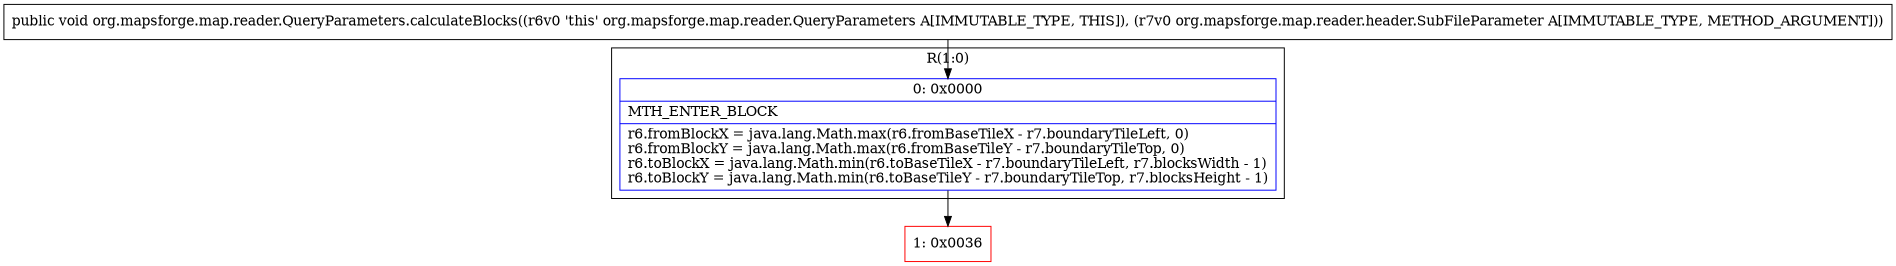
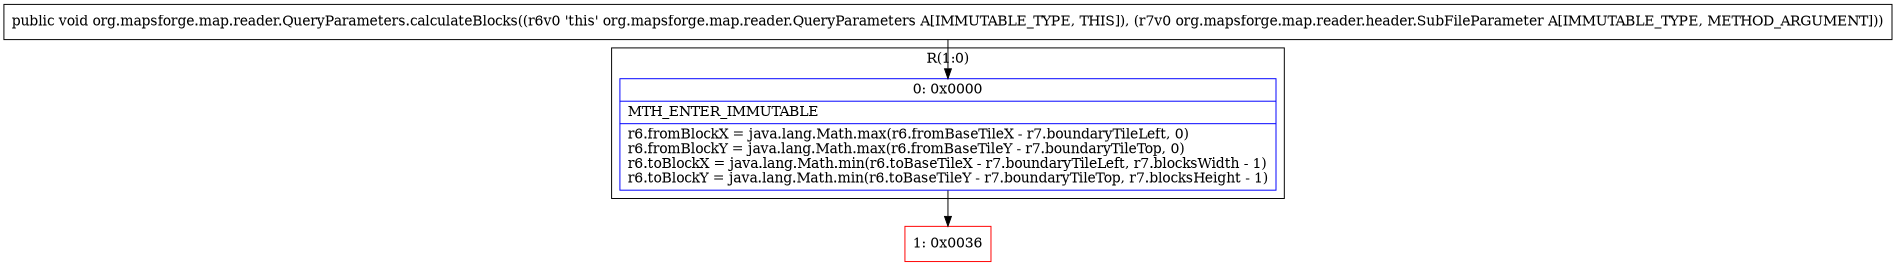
  digraph {
    node [shape=record]
-   n1 [color=blue label="{0\:\ 0x0000|MTH_ENTER_BLOCK\l|r6.fromBlockX = java.lang.Math.max(r6.fromBaseTileX \- r7.boundaryTileLeft, 0)\lr6.fromBlockY = java.lang.Math.max(r6.fromBaseTileY \- r7.boundaryTileTop, 0)\lr6.toBlockX = java.lang.Math.min(r6.toBaseTileX \- r7.boundaryTileLeft, r7.blocksWidth \- 1)\lr6.toBlockY = java.lang.Math.min(r6.toBaseTileY \- r7.boundaryTileTop, r7.blocksHeight \- 1)\l}"]
+   n1 [color=blue label="{0\:\ 0x0000|MTH_ENTER_IMMUTABLE\l|r6.fromBlockX = java.lang.Math.max(r6.fromBaseTileX \- r7.boundaryTileLeft, 0)\lr6.fromBlockY = java.lang.Math.max(r6.fromBaseTileY \- r7.boundaryTileTop, 0)\lr6.toBlockX = java.lang.Math.min(r6.toBaseTileX \- r7.boundaryTileLeft, r7.blocksWidth \- 1)\lr6.toBlockY = java.lang.Math.min(r6.toBaseTileY \- r7.boundaryTileTop, r7.blocksHeight \- 1)\l}"]
    n2 [color=red label="{1\:\ 0x0036}"]
    n3 [label="{public void org.mapsforge.map.reader.QueryParameters.calculateBlocks((r6v0 'this' org.mapsforge.map.reader.QueryParameters A[IMMUTABLE_TYPE, THIS]), (r7v0 org.mapsforge.map.reader.header.SubFileParameter A[IMMUTABLE_TYPE, METHOD_ARGUMENT])) }"]
    subgraph cluster_1 {
      label="R(1:0)"
      n1
    }
    n1 -> n2
    n3 -> n1
  }
